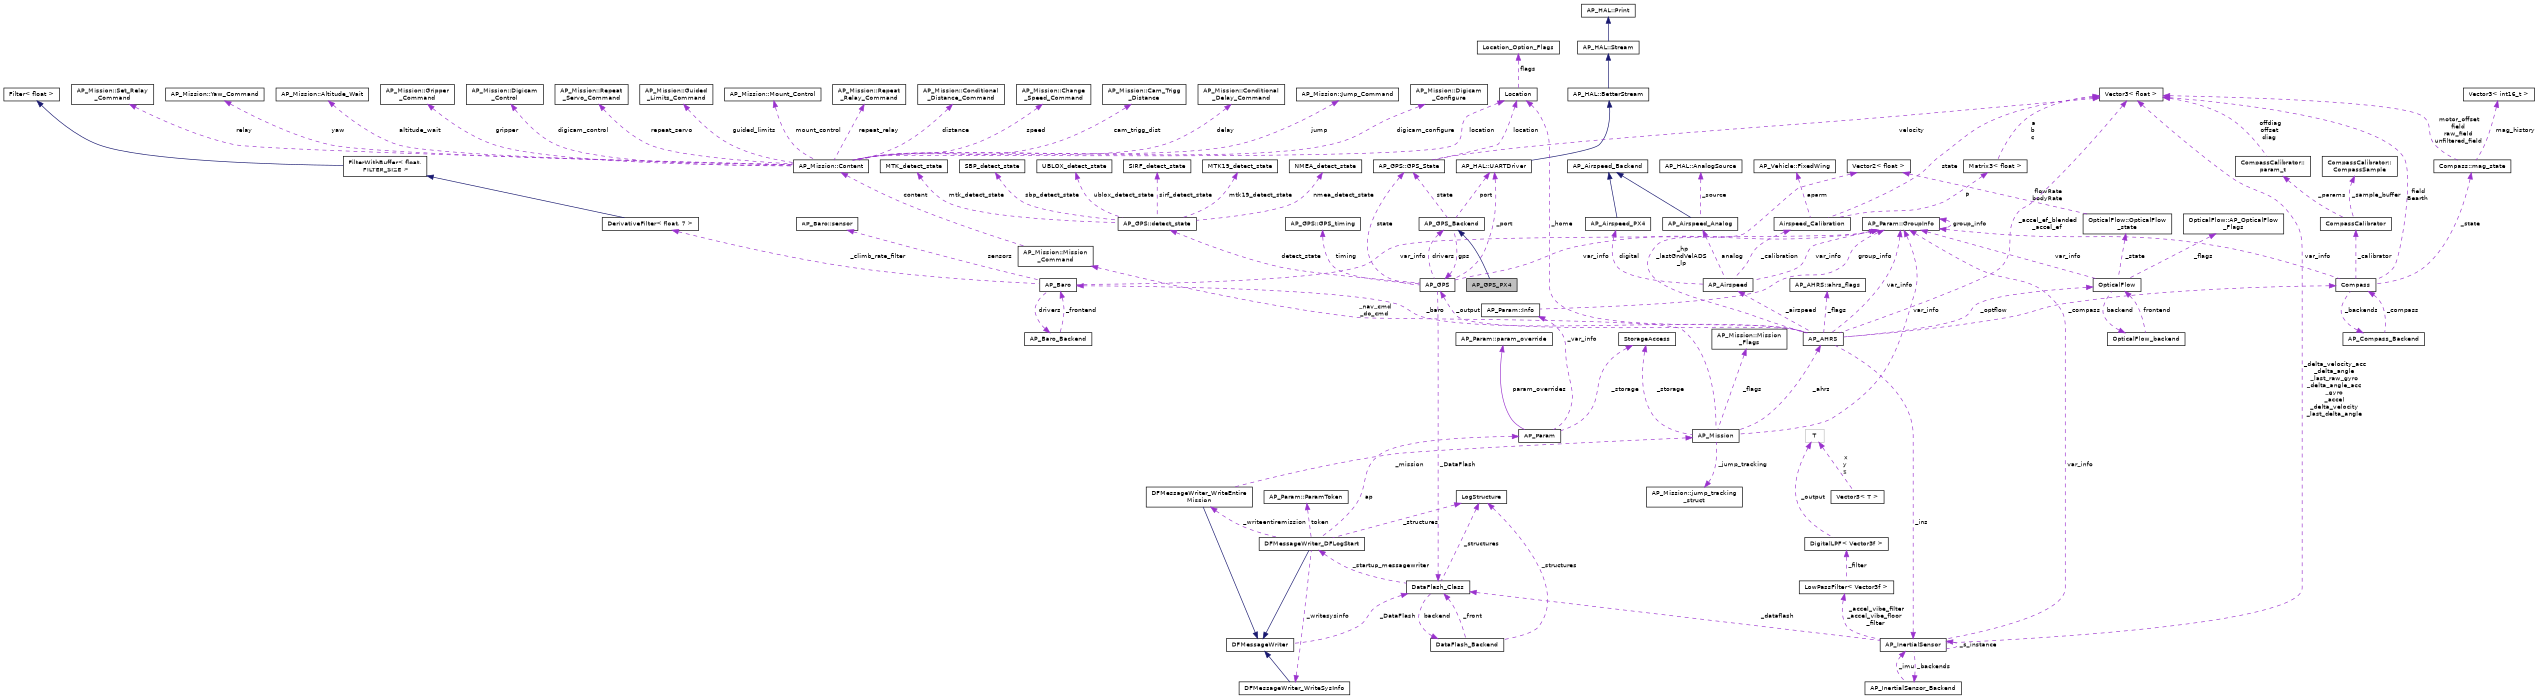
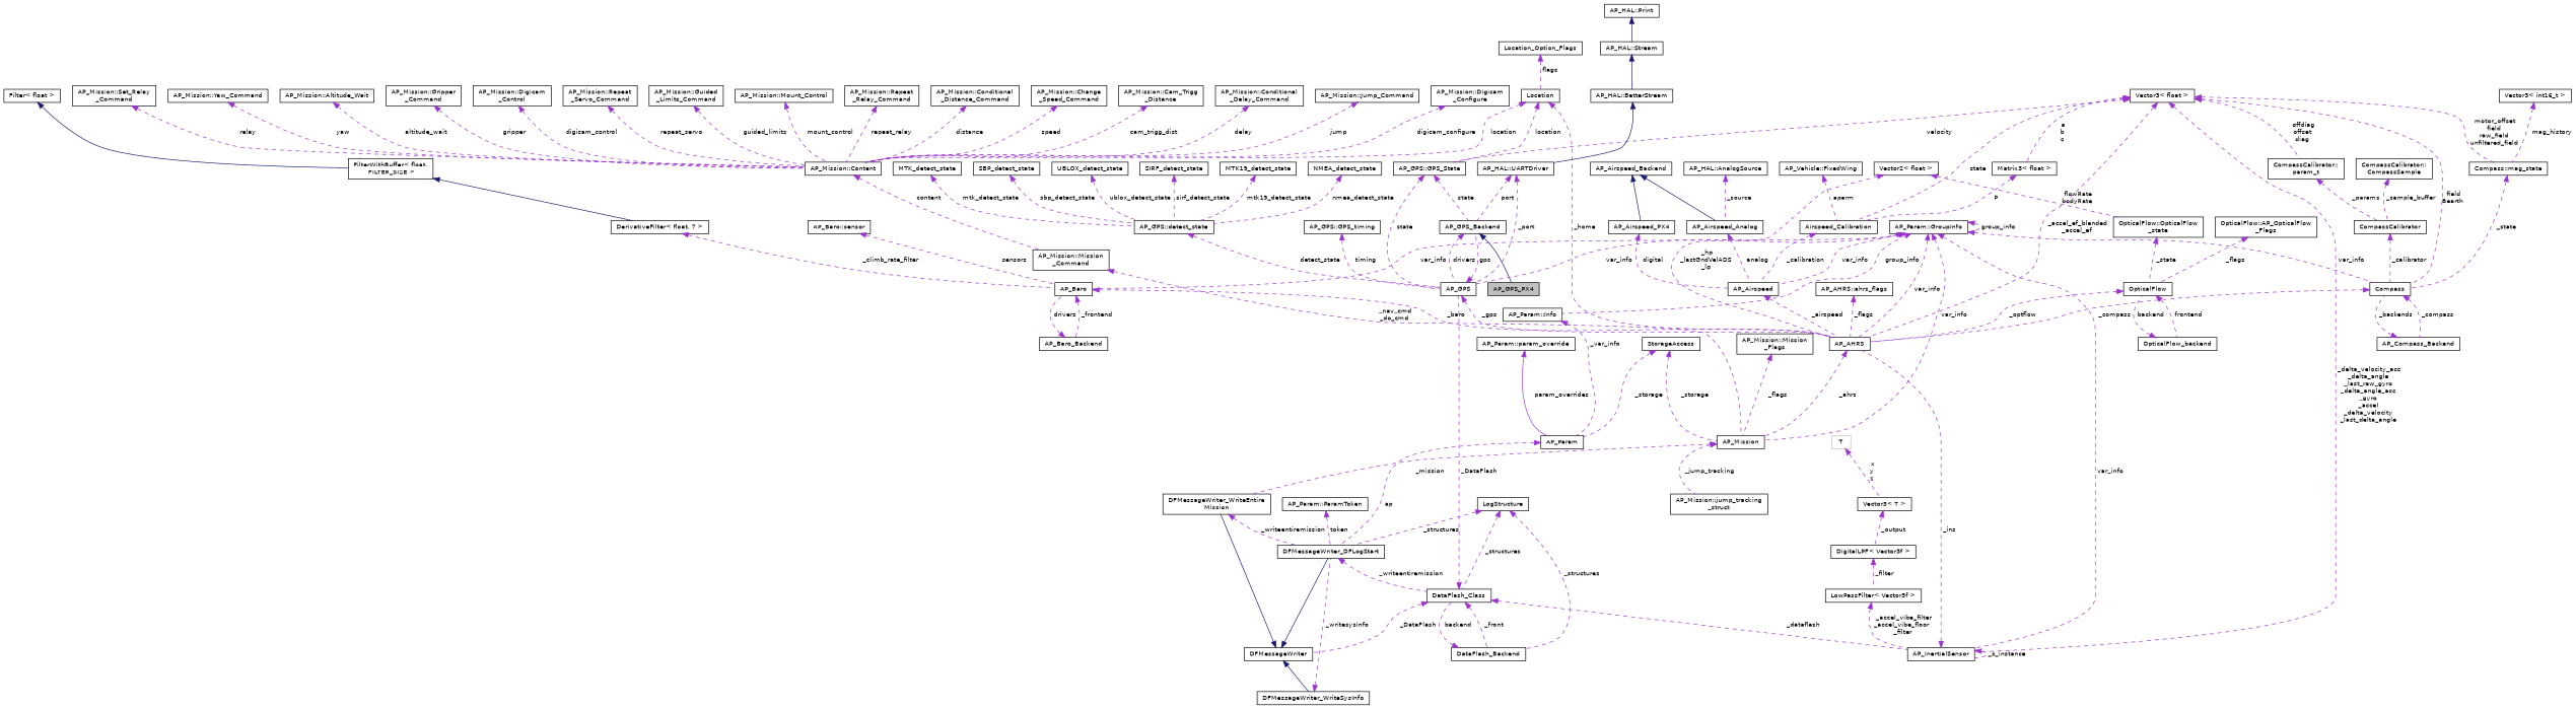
  digraph {
    node [color=black fillcolor=white fontname=Helvetica fontsize=10 shape=record style=filled]
    edge [color=darkorchid3 dir=back fontname=Helvetica fontsize=10 labelfontname=Helvetica labelfontsize=10 style=dashed]
    n1 [fillcolor=grey75 fontcolor=black height=0.2 label=AP_GPS_PX4 width=0.4]
    n2 [height=0.2 label=AP_GPS_Backend width=0.4]
    n3 [height=0.2 label=AP_GPS width=0.4]
    n4 [height=0.2 label=AP_AHRS width=0.4]
    n5 [height=0.2 label="AP_HAL::UARTDriver" width=0.4]
    n6 [height=0.2 label="AP_HAL::BetterStream" width=0.4]
    n7 [height=0.2 label="AP_HAL::Stream" width=0.4]
    n8 [height=0.2 label="AP_HAL::Print" width=0.4]
    n9 [height=0.2 label=AP_Mission width=0.4]
    n10 [height=0.2 label="AP_GPS::detect_state" width=0.4]
    n11 [height=0.2 label=SBP_detect_state width=0.4]
    n12 [height=0.2 label=UBLOX_detect_state width=0.4]
    n13 [height=0.2 label=SIRF_detect_state width=0.4]
    n14 [height=0.2 label=MTK19_detect_state width=0.4]
    n15 [height=0.2 label=NMEA_detect_state width=0.4]
    n16 [height=0.2 label=MTK_detect_state width=0.4]
    n17 [height=0.2 label="AP_GPS::GPS_timing" width=0.4]
    n18 [height=0.2 label=DataFlash_Class width=0.4]
    n19 [height=0.2 label=DataFlash_Backend width=0.4]
    n20 [height=0.2 label=DFMessageWriter width=0.4]
    n21 [height=0.2 label=AP_InertialSensor width=0.4]
    n22 [height=0.2 label=DFMessageWriter_DFLogStart width=0.4]
    n23 [height=0.2 label="DFMessageWriter_WriteEntire\lMission" width=0.4]
    n24 [height=0.2 label=DFMessageWriter_WriteSysInfo width=0.4]
-   n25 [height=0.2 label=AP_InertialSensor_Backend width=0.4]
    n26 [height=0.2 label=LogStructure width=0.4]
    n27 [height=0.2 label=StorageAccess width=0.4]
    n28 [height=0.2 label=AP_Param width=0.4]
    n29 [height=0.2 label="AP_Mission::Mission\l_Command" width=0.4]
    n30 [height=0.2 label="AP_Mission::Content" width=0.4]
    n31 [height=0.2 label="AP_Mission::Guided\l_Limits_Command" width=0.4]
    n32 [height=0.2 label="AP_Mission::Mount_Control" width=0.4]
    n33 [height=0.2 label="AP_Mission::Repeat\l_Relay_Command" width=0.4]
    n34 [height=0.2 label="AP_Mission::Conditional\l_Distance_Command" width=0.4]
    n35 [height=0.2 label="AP_Mission::Change\l_Speed_Command" width=0.4]
    n36 [height=0.2 label="AP_Mission::Cam_Trigg\l_Distance" width=0.4]
    n37 [height=0.2 label="AP_Mission::Conditional\l_Delay_Command" width=0.4]
    n38 [height=0.2 label="AP_Mission::Jump_Command" width=0.4]
    n39 [height=0.2 label=Location width=0.4]
    n40 [height=0.2 label="AP_GPS::GPS_State" width=0.4]
    n41 [height=0.2 label=Location_Option_Flags width=0.4]
    n42 [height=0.2 label="AP_Mission::Digicam\l_Configure" width=0.4]
    n43 [height=0.2 label="AP_Mission::Set_Relay\l_Command" width=0.4]
    n44 [height=0.2 label="AP_Mission::Yaw_Command" width=0.4]
    n45 [height=0.2 label="AP_Mission::Altitude_Wait" width=0.4]
    n46 [height=0.2 label="AP_Mission::Gripper\l_Command" width=0.4]
    n47 [height=0.2 label="AP_Mission::Digicam\l_Control" width=0.4]
    n48 [height=0.2 label="AP_Mission::Repeat\l_Servo_Command" width=0.4]
    n49 [height=0.2 label="AP_Param::GroupInfo" width=0.4]
    n50 [height=0.2 label=AP_Baro width=0.4]
    n51 [height=0.2 label=OpticalFlow width=0.4]
    n52 [height=0.2 label=AP_Airspeed width=0.4]
    n53 [height=0.2 label=Compass width=0.4]
    n54 [height=0.2 label="AP_Param::Info" width=0.4]
    n55 [height=0.2 label=AP_Baro_Backend width=0.4]
    n56 [height=0.2 label=OpticalFlow_backend width=0.4]
    n57 [height=0.2 label=AP_Compass_Backend width=0.4]
    n58 [height=0.2 label="AP_Mission::Mission\l_Flags" width=0.4]
    n59 [height=0.2 label="AP_AHRS::ahrs_flags" width=0.4]
    n60 [height=0.2 label="AP_Baro::sensor" width=0.4]
    n61 [height=0.2 label="DerivativeFilter\< float, 7 \>" width=0.4]
    n62 [height=0.2 label="FilterWithBuffer\< float,\l FILTER_SIZE \>" width=0.4]
    n63 [height=0.2 label="Filter\< float \>" width=0.4]
    n64 [height=0.2 label="OpticalFlow::OpticalFlow\l_state" width=0.4]
    n65 [height=0.2 label="Vector2\< float \>" width=0.4]
    n66 [height=0.2 label="OpticalFlow::AP_OpticalFlow\l_Flags" width=0.4]
    n67 [height=0.2 label="Vector3\< float \>" width=0.4]
    n68 [height=0.2 label=Airspeed_Calibration width=0.4]
    n69 [height=0.2 label="Matrix3\< float \>" width=0.4]
    n70 [height=0.2 label="CompassCalibrator::\lparam_t" width=0.4]
    n71 [height=0.2 label="Compass::mag_state" width=0.4]
    n72 [height=0.2 label=CompassCalibrator width=0.4]
    n73 [height=0.2 label="LowPassFilter\< Vector3f \>" width=0.4]
    n74 [height=0.2 label="DigitalLPF\< Vector3f \>" width=0.4]
    n75 [height=0.2 label="Vector3\< T \>" width=0.4]
    n76 [color=grey75 height=0.2 label=T width=0.4]
    n77 [height=0.2 label=AP_Airspeed_Analog width=0.4]
    n78 [height=0.2 label=AP_Airspeed_Backend width=0.4]
    n79 [height=0.2 label=AP_Airspeed_PX4 width=0.4]
    n80 [height=0.2 label="AP_HAL::AnalogSource" width=0.4]
    n81 [height=0.2 label="AP_Vehicle::FixedWing" width=0.4]
    n82 [height=0.2 label="CompassCalibrator::\lCompassSample" width=0.4]
    n83 [height=0.2 label="Vector3\< int16_t \>" width=0.4]
    n84 [height=0.2 label="AP_Mission::jump_tracking\l_struct" width=0.4]
    n85 [height=0.2 label="AP_Param::ParamToken" width=0.4]
    n86 [height=0.2 label="AP_Param::param_override" width=0.4]
    n2 -> n1 [color=midnightblue style=solid]
    n2 -> n3 [label=" drivers"]
    n3 -> n2 [label=" gps"]
-   n3 -> n4 [label=" _output"]
+   n3 -> n4 [label=" _gps"]
    n4 -> n9 [label=" _ahrs"]
    n5 -> n2 [label=" port"]
    n5 -> n3 [label=" _port"]
    n6 -> n5 [color=midnightblue style=solid]
    n7 -> n6 [color=midnightblue style=solid]
    n8 -> n7 [color=midnightblue style=solid]
    n9 -> n23 [label=" _mission"]
    n10 -> n3 [label=" detect_state"]
    n11 -> n10 [label=" sbp_detect_state"]
    n12 -> n10 [label=" ublox_detect_state"]
    n13 -> n10 [label=" sirf_detect_state"]
    n14 -> n10 [label=" mtk19_detect_state"]
    n15 -> n10 [label=" nmea_detect_state"]
    n16 -> n10 [label=" mtk_detect_state"]
    n17 -> n3 [label=" timing"]
    n18 -> n3 [label=" _DataFlash"]
    n18 -> n19 [label=" _front"]
    n18 -> n20 [label=" _DataFlash"]
    n18 -> n21 [label=" _dataflash"]
    n19 -> n18 [label=" backend"]
    n20 -> n22 [color=midnightblue style=solid]
    n20 -> n23 [color=midnightblue style=solid]
    n20 -> n24 [color=midnightblue style=solid]
    n21 -> n4 [label=" _ins"]
    n21 -> n21 [label=" _s_instance"]
-   n21 -> n25 [label=" _imu"]
-   n22 -> n18 [label=" _startup_messagewriter"]
+   n22 -> n18 [label=" _writeentiremission"]
    n23 -> n22 [label=" _writeentiremission"]
    n24 -> n22 [label=" _writesysinfo"]
-   n25 -> n21 [label=" _backends"]
    n26 -> n18 [label=" _structures"]
    n26 -> n19 [label=" _structures"]
    n26 -> n22 [label=" _structures"]
    n27 -> n9 [label=" _storage"]
    n27 -> n28 [label=" _storage"]
    n28 -> n22 [label=" ap"]
    n29 -> n9 [label=" _nav_cmd\n_do_cmd"]
    n30 -> n29 [label=" content"]
    n31 -> n30 [label=" guided_limits"]
    n32 -> n30 [label=" mount_control"]
    n33 -> n30 [label=" repeat_relay"]
    n34 -> n30 [label=" distance"]
    n35 -> n30 [label=" speed"]
    n36 -> n30 [label=" cam_trigg_dist"]
    n37 -> n30 [label=" delay"]
    n38 -> n30 [label=" jump"]
    n39 -> n4 [label=" _home"]
    n39 -> n30 [label=" location"]
    n39 -> n40 [label=" location"]
    n40 -> n2 [label=" state"]
    n40 -> n3 [label=" state"]
    n41 -> n39 [label=" flags"]
    n42 -> n30 [label=" digicam_configure"]
    n43 -> n30 [label=" relay"]
    n44 -> n30 [label=" yaw"]
    n45 -> n30 [label=" altitude_wait"]
    n46 -> n30 [label=" gripper"]
    n47 -> n30 [label=" digicam_control"]
    n48 -> n30 [label=" repeat_servo"]
    n49 -> n3 [label=" var_info"]
    n49 -> n4 [label=" var_info"]
    n49 -> n9 [label=" var_info"]
    n49 -> n21 [label=" var_info"]
    n49 -> n49 [label=" group_info"]
    n49 -> n50 [label=" var_info"]
-   n49 -> n51 [label=" var_info"]
    n49 -> n52 [label=" var_info"]
    n49 -> n53 [label=" var_info"]
    n49 -> n54 [label=" group_info"]
    n50 -> n4 [label=" _baro"]
    n50 -> n55 [label=" _frontend"]
    n51 -> n4 [label=" _optflow"]
    n51 -> n56 [label=" frontend"]
    n52 -> n4 [label=" _airspeed"]
    n53 -> n4 [label=" _compass"]
    n53 -> n57 [label=" _compass"]
    n54 -> n28 [label=" _var_info"]
    n55 -> n50 [label=" drivers"]
    n56 -> n51 [label=" backend"]
    n57 -> n53 [label=" _backends"]
    n58 -> n9 [label=" _flags"]
    n59 -> n4 [label=" _flags"]
    n60 -> n50 [label=" sensors"]
    n61 -> n50 [label=" _climb_rate_filter"]
    n62 -> n61 [color=midnightblue style=solid]
    n63 -> n62 [color=midnightblue style=solid]
    n64 -> n51 [label=" _state"]
    n65 -> n4 [label=" _hp\n_lastGndVelADS\n_lp"]
    n65 -> n64 [label=" flowRate\nbodyRate"]
    n66 -> n51 [label=" _flags"]
    n67 -> n4 [label=" _accel_ef_blended\n_accel_ef"]
    n67 -> n21 [label=" _delta_velocity_acc\n_delta_angle\n_last_raw_gyro\n_delta_angle_acc\n_gyro\n_accel\n_delta_velocity\n_last_delta_angle"]
    n67 -> n40 [label=" velocity"]
    n67 -> n53 [label=" field\nBearth"]
    n67 -> n68 [label=" state"]
    n67 -> n69 [label=" a\nb\nc"]
    n67 -> n70 [label=" offdiag\noffset\ndiag"]
    n67 -> n71 [label=" motor_offset\nfield\nraw_field\nunfiltered_field"]
    n68 -> n52 [label=" _calibration"]
    n69 -> n68 [label=" P"]
    n70 -> n72 [label=" _params"]
    n71 -> n53 [label=" _state"]
    n72 -> n53 [label=" _calibrator"]
    n73 -> n21 [label=" _accel_vibe_filter\n_accel_vibe_floor\l_filter"]
    n74 -> n73 [label=" _filter"]
-   n76 -> n74 [label=" _output"]
+   n75 -> n74 [label=" _output"]
    n76 -> n75 [label=" x\ny\nz"]
    n77 -> n52 [label=" analog"]
    n78 -> n77 [color=midnightblue style=solid]
    n78 -> n79 [color=midnightblue style=solid]
    n79 -> n52 [label=" digital"]
    n80 -> n77 [label=" _source"]
    n81 -> n68 [label=" aparm"]
    n82 -> n72 [label=" _sample_buffer"]
    n83 -> n71 [label=" mag_history"]
-   n84 -> n9 [label=" _jump_tracking"]
+   n9 -> n84 [label=" _jump_tracking"]
    n85 -> n22 [label=" token"]
    n86 -> n28 [label=" param_overrides" style=solid]
  }
